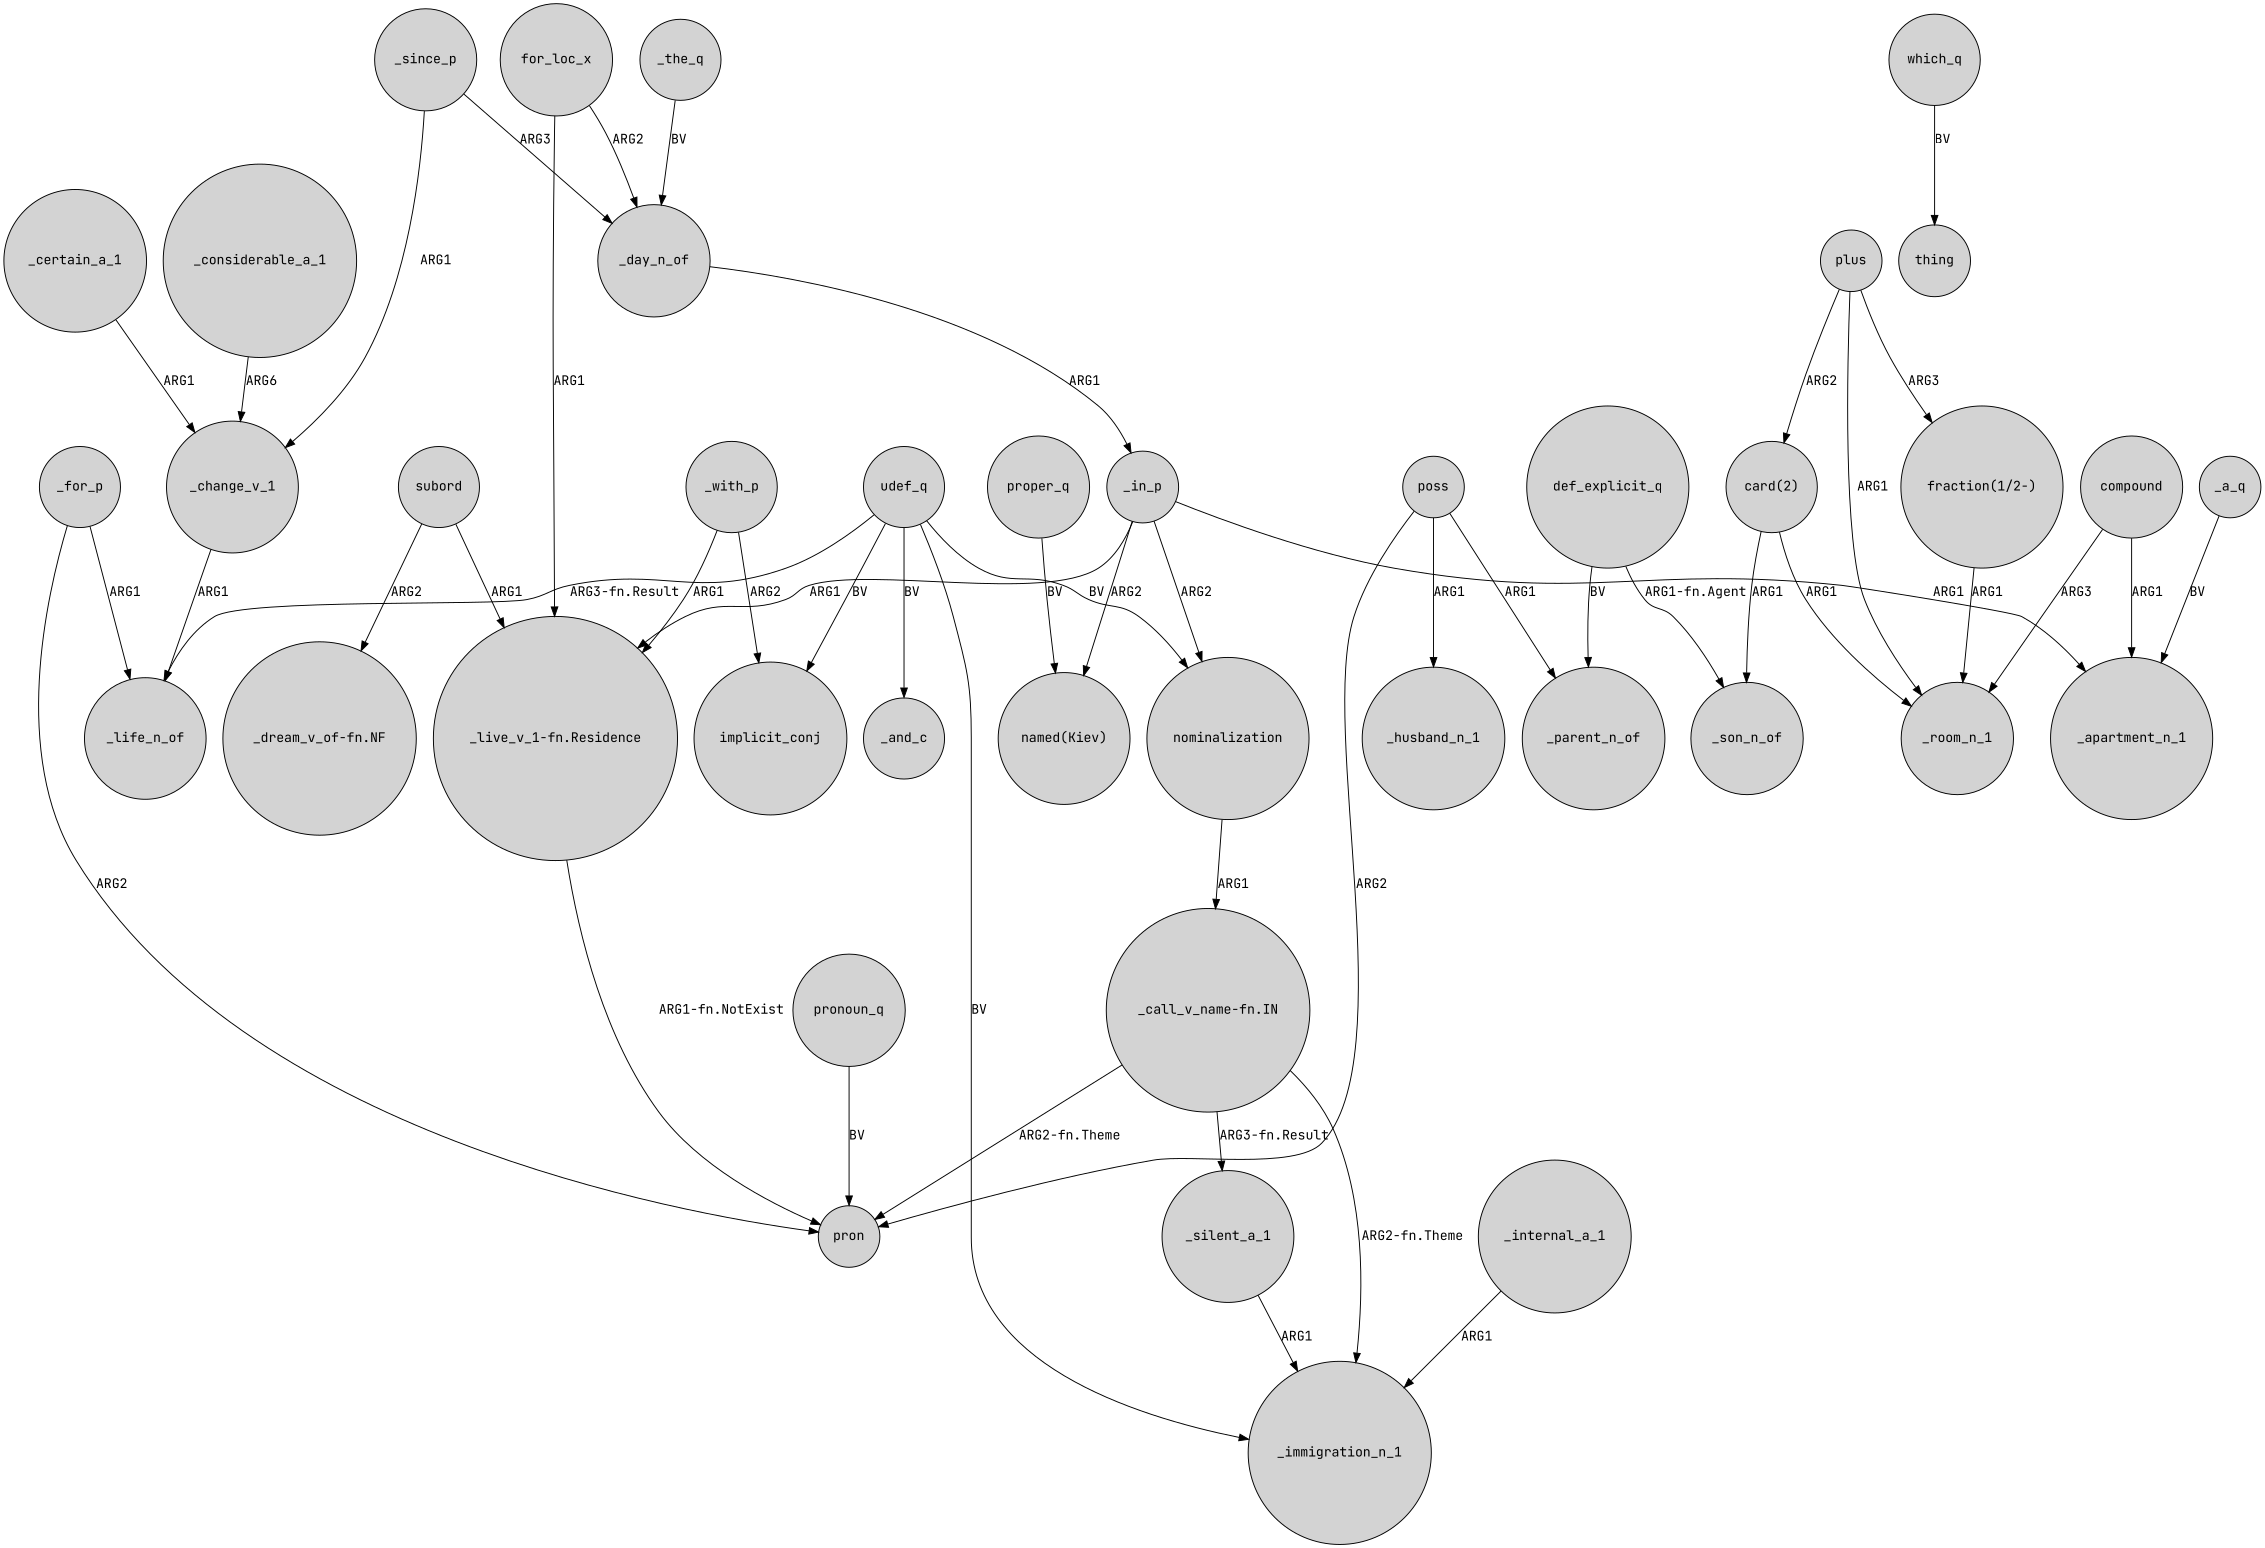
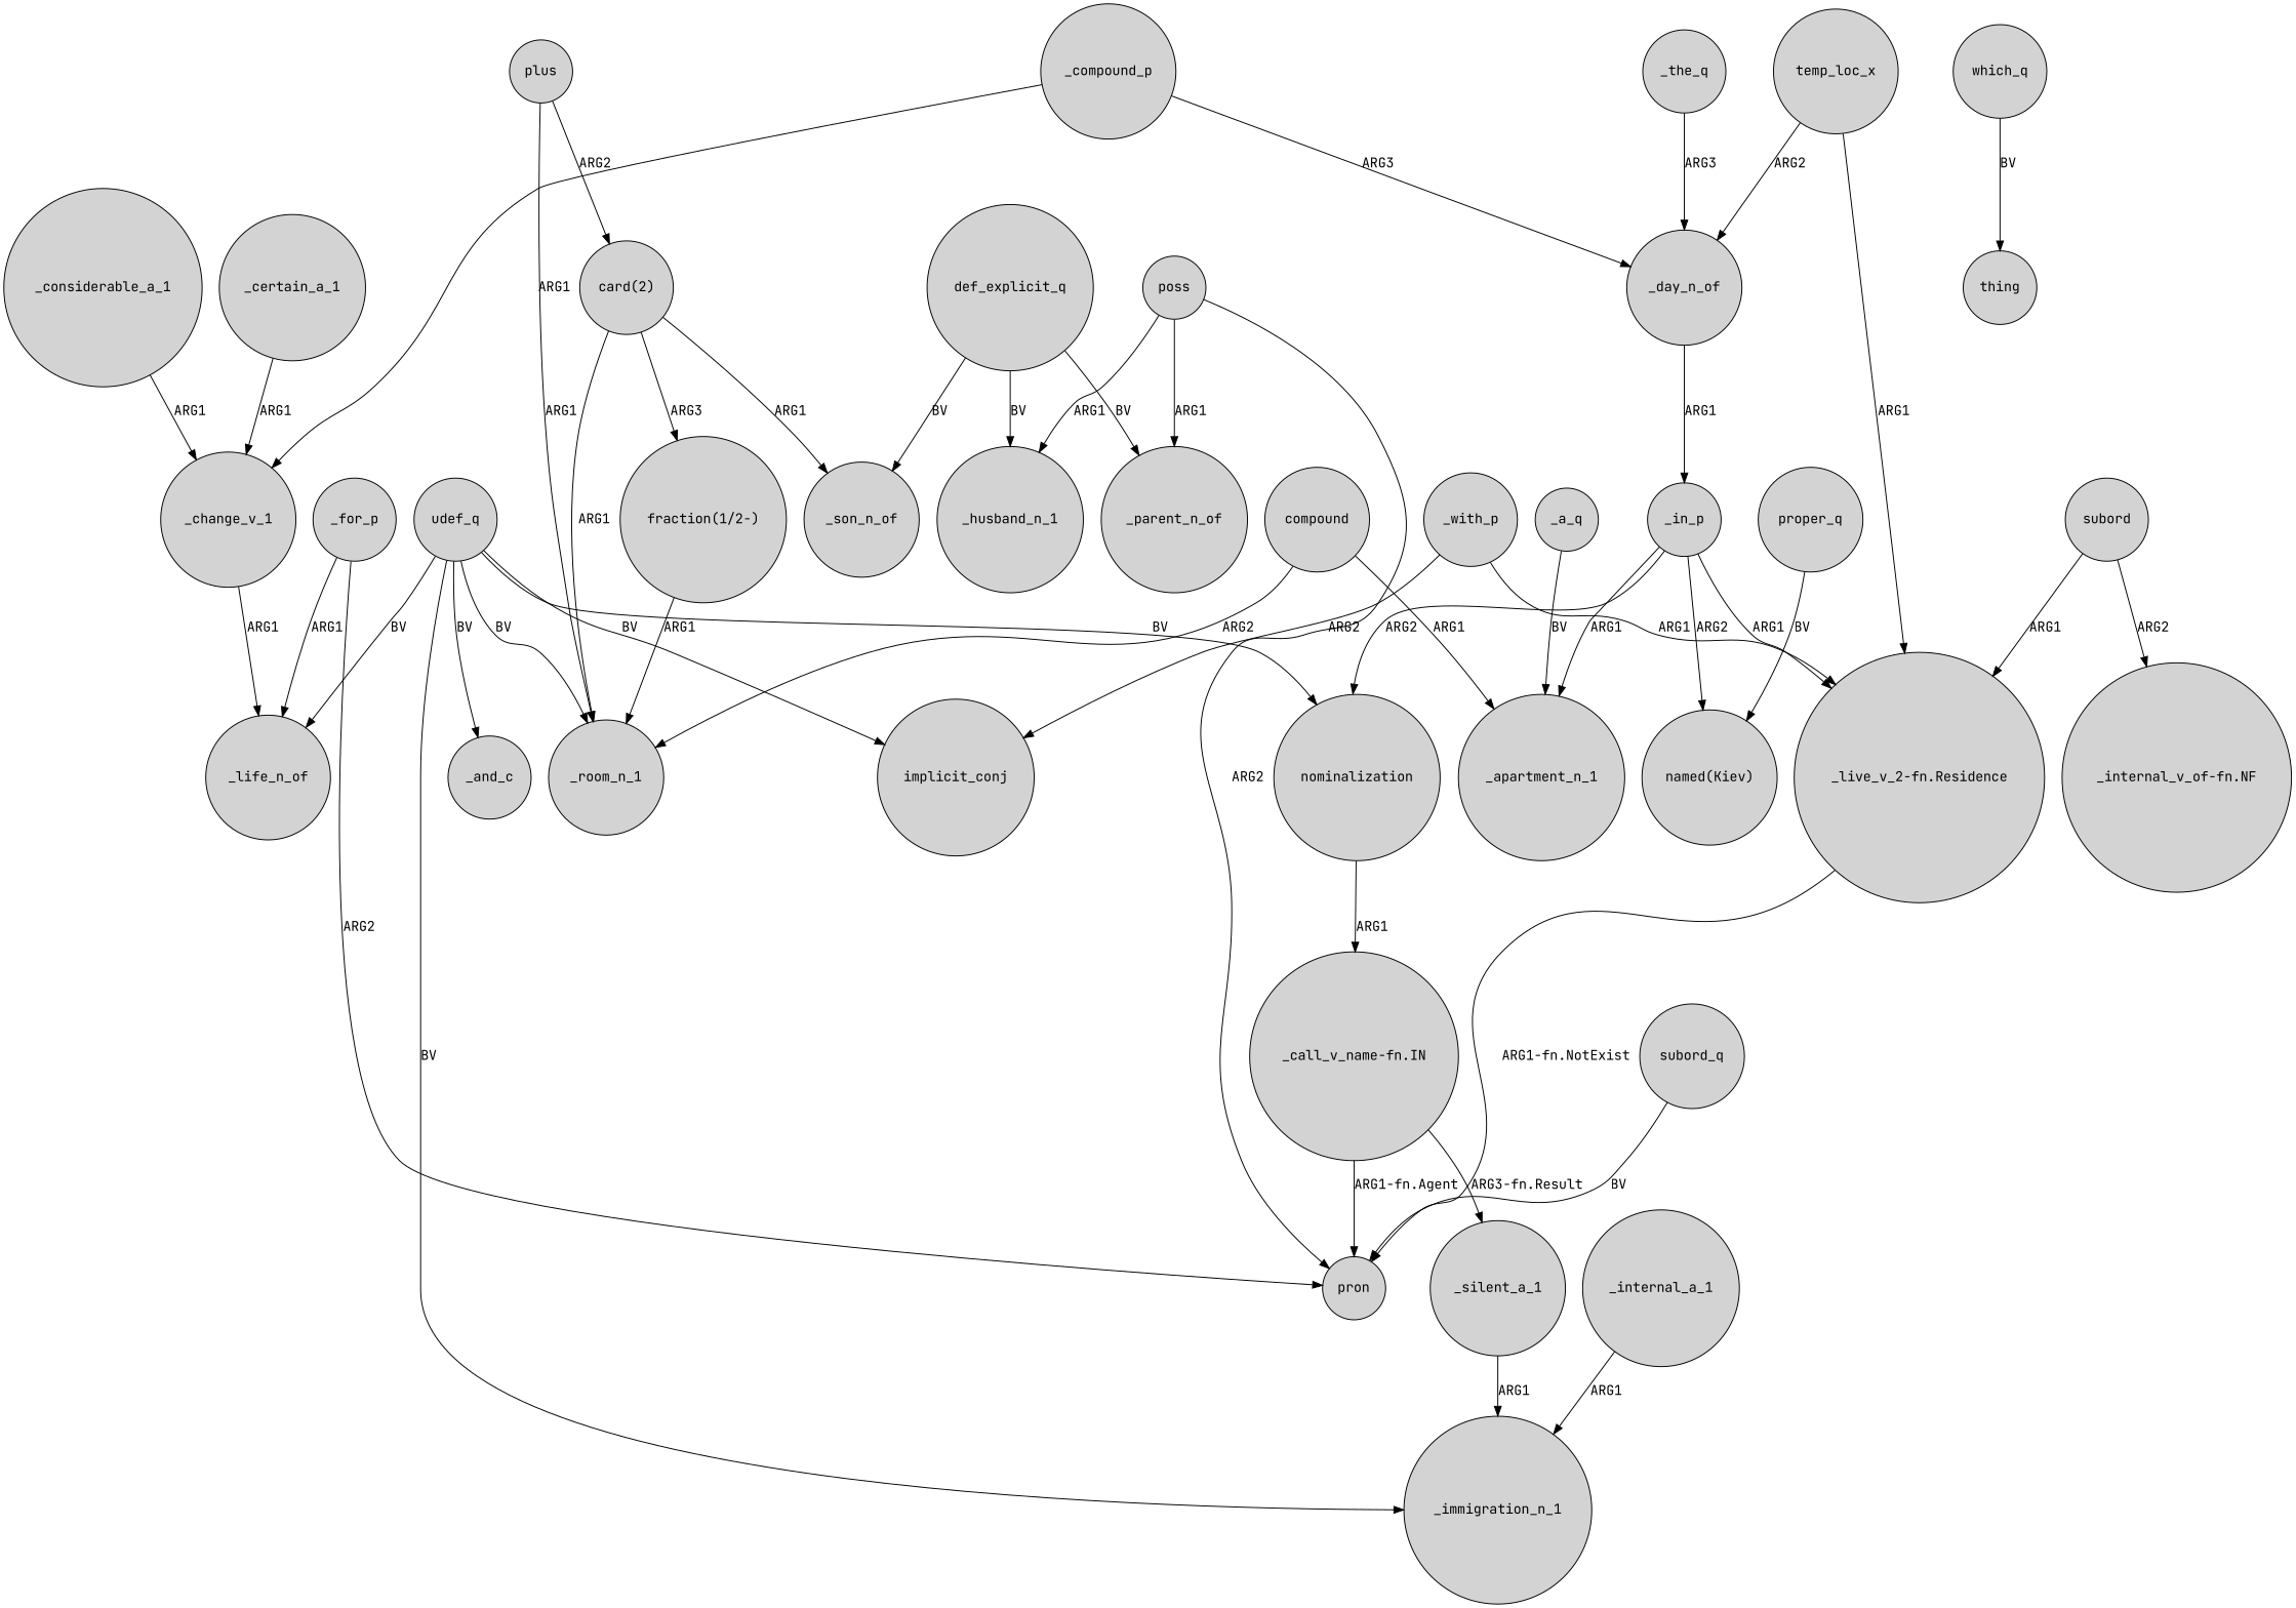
  digraph {
    fontname="JetBrains Mono"
    node [fontname="JetBrains Mono" shape=circle style=filled]
    edge [fontname="JetBrains Mono"]
    _change_v_1
    _life_n_of
    poss
    pron
    _parent_n_of
    _husband_n_1
-   temp_loc_x [label=for_loc_x]
-   "_live_v_1-fn.Residence"
+   temp_loc_x
+   "_live_v_1-fn.Residence" [label="_live_v_2-fn.Residence"]
    _day_n_of
    _in_p
    "card(2)"
    _son_n_of
    _room_n_1
    plus
    "fraction(1/2-)"
    nominalization
    "named(Kiev)"
    _apartment_n_1
    "_call_v_name-fn.IN"
    _considerable_a_1
    def_explicit_q
    udef_q
    _immigration_n_1
    implicit_conj
    _and_c
    compound
    _silent_a_1
    _internal_a_1
    _the_q
-   _since_p
-   pronoun_q
+   _since_p [label=_compound_p]
+   pronoun_q [label=subord_q]
    _certain_a_1
    _with_p
    _for_p
    proper_q
    subord
-   "_dream_v_of-fn.NF"
+   "_dream_v_of-fn.NF" [label="_internal_v_of-fn.NF"]
    _a_q
    which_q
    thing
    _change_v_1 -> _life_n_of [label=ARG1]
    poss -> pron [label=ARG2]
    poss -> _parent_n_of [label=ARG1]
    poss -> _husband_n_1 [label=ARG1]
    temp_loc_x -> "_live_v_1-fn.Residence" [label=ARG1]
    temp_loc_x -> _day_n_of [label=ARG2]
    "_live_v_1-fn.Residence" -> pron [label="ARG1-fn.NotExist"]
    _day_n_of -> _in_p [label=ARG1]
    _in_p -> "_live_v_1-fn.Residence" [label=ARG1]
    _in_p -> nominalization [label=ARG2]
    _in_p -> "named(Kiev)" [label=ARG2]
    _in_p -> _apartment_n_1 [label=ARG1]
    "card(2)" -> _son_n_of [label=ARG1]
    "card(2)" -> _room_n_1 [label=ARG1]
    plus -> "card(2)" [label=ARG2]
    plus -> _room_n_1 [label=ARG1]
-   plus -> "fraction(1/2-)" [label=ARG3]
+   "card(2)" -> "fraction(1/2-)" [label=ARG3]
    "fraction(1/2-)" -> _room_n_1 [label=ARG1]
    nominalization -> "_call_v_name-fn.IN" [label=ARG1]
-   "_call_v_name-fn.IN" -> pron [label="ARG2-fn.Theme"]
-   "_call_v_name-fn.IN" -> _immigration_n_1 [label="ARG2-fn.Theme"]
+   "_call_v_name-fn.IN" -> pron [label="ARG1-fn.Agent"]
    "_call_v_name-fn.IN" -> _silent_a_1 [label="ARG3-fn.Result"]
-   _considerable_a_1 -> _change_v_1 [label=ARG6]
+   _considerable_a_1 -> _change_v_1 [label=ARG1]
    def_explicit_q -> _parent_n_of [label=BV]
-   def_explicit_q -> _son_n_of [label="ARG1-fn.Agent"]
-   udef_q -> _life_n_of [label="ARG3-fn.Result"]
+   def_explicit_q -> _husband_n_1 [label=BV]
+   def_explicit_q -> _son_n_of [label=BV]
+   udef_q -> _life_n_of [label=BV]
+   udef_q -> _room_n_1 [label=BV]
    udef_q -> nominalization [label=BV]
    udef_q -> _immigration_n_1 [label=BV]
    udef_q -> implicit_conj [label=BV]
    udef_q -> _and_c [label=BV]
-   compound -> _room_n_1 [label=ARG3]
+   compound -> _room_n_1 [label=ARG2]
    compound -> _apartment_n_1 [label=ARG1]
    _silent_a_1 -> _immigration_n_1 [label=ARG1]
    _internal_a_1 -> _immigration_n_1 [label=ARG1]
-   _the_q -> _day_n_of [label=BV]
+   _the_q -> _day_n_of [label=ARG3]
    _since_p -> _change_v_1 [label=ARG1]
    _since_p -> _day_n_of [label=ARG3]
    pronoun_q -> pron [label=BV]
    _certain_a_1 -> _change_v_1 [label=ARG1]
    _with_p -> "_live_v_1-fn.Residence" [label=ARG1]
    _with_p -> implicit_conj [label=ARG2]
    _for_p -> _life_n_of [label=ARG1]
    _for_p -> pron [label=ARG2]
    proper_q -> "named(Kiev)" [label=BV]
    subord -> "_live_v_1-fn.Residence" [label=ARG1]
    subord -> "_dream_v_of-fn.NF" [label=ARG2]
    _a_q -> _apartment_n_1 [label=BV]
    which_q -> thing [label=BV]
  }
